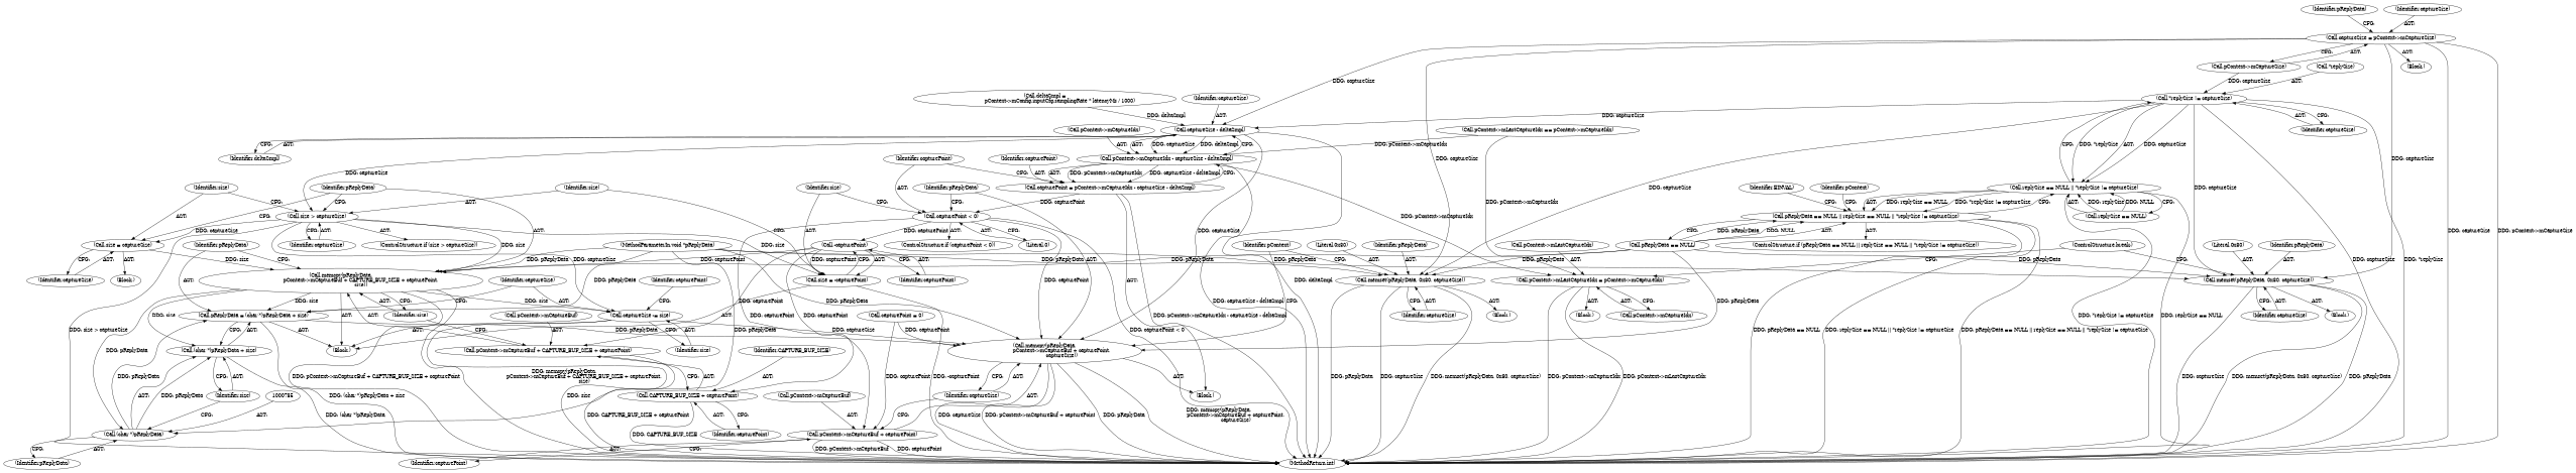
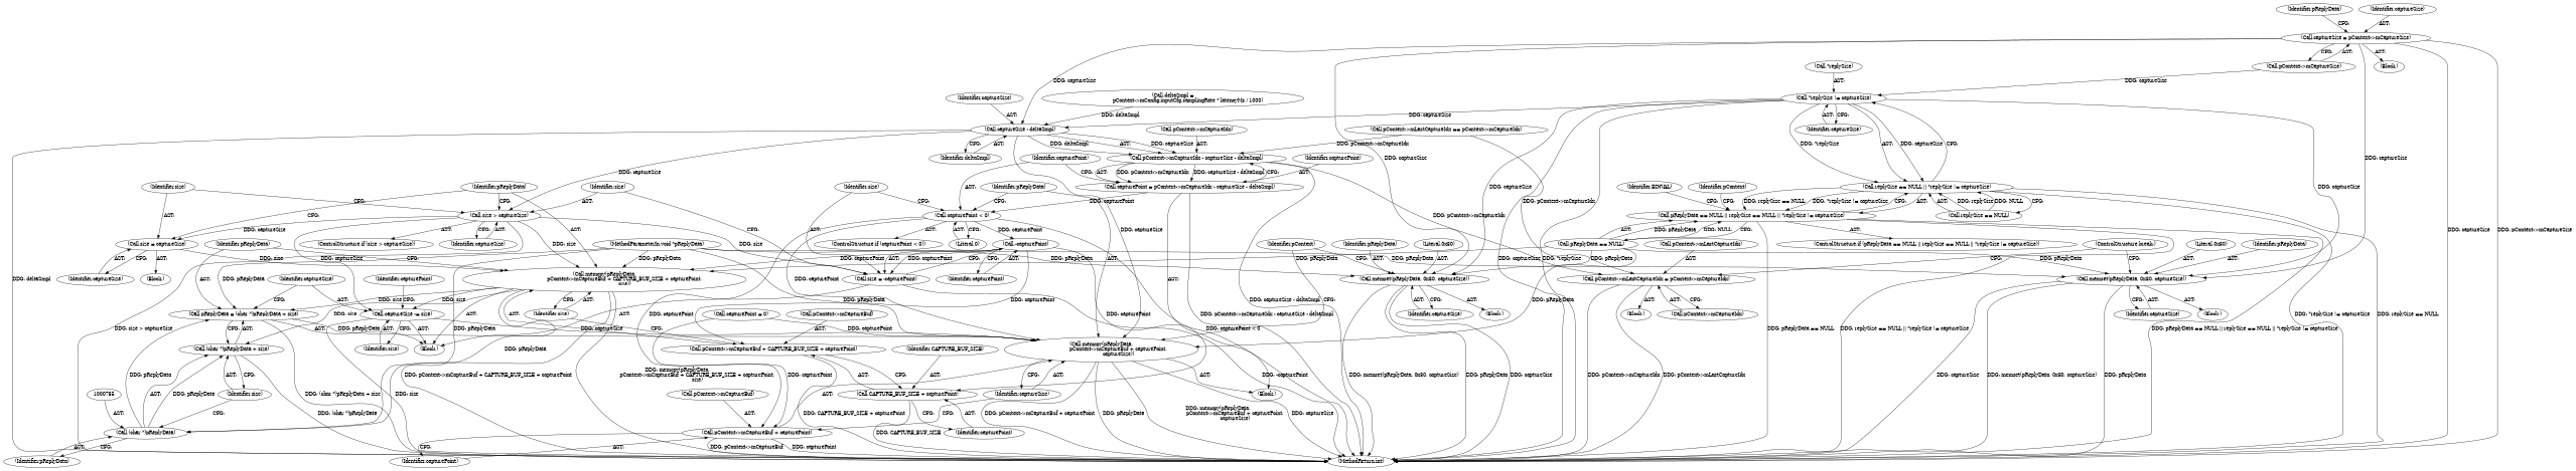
  digraph {
    n1 [label="(Call,captureSize = pContext->mCaptureSize)"]
    n2 [label="(Call,memset(pReplyData, 0x80, captureSize))"]
    n3 [label="(Call,captureSize - deltaSmpl)"]
    n4 [label="(Call,memset(pReplyData, 0x80, captureSize))"]
    n5 [label="(Call,pContext->mCaptureSize)"]
    n6 [label="(Block,)"]
    n7 [label="(MethodReturn,int)"]
    n8 [label="(Call,*replySize != captureSize)"]
    n9 [label="(Call,replySize == NULL || *replySize != captureSize)"]
    n10 [label="(Identifier,captureSize)"]
    n11 [label="(Block,)"]
    n12 [label="(Identifier,captureSize)"]
    n13 [label="(Call,pContext->mCaptureIdx - captureSize - deltaSmpl)"]
    n14 [label="(Call,size > captureSize)"]
    n15 [label="(Call,memcpy(pReplyData,\n                       pContext->mCaptureBuf + capturePoint,\n                       captureSize))"]
    n16 [label="(Identifier,deltaSmpl)"]
    n17 [label="(Identifier,captureSize)"]
    n18 [label="(Block,)"]
    n19 [label="(Call,pReplyData == NULL || replySize == NULL || *replySize != captureSize)"]
    n20 [label="(Call,replySize == NULL)"]
    n21 [label="(Call,pReplyData == NULL)"]
    n22 [label="(ControlStructure,if (pReplyData == NULL || replySize == NULL || *replySize != captureSize))"]
    n23 [label="(Call,memcpy(pReplyData,\n                           pContext->mCaptureBuf + CAPTURE_BUF_SIZE + capturePoint,\n                           size))"]
    n24 [label="(Call,capturePoint = pContext->mCaptureIdx - captureSize - deltaSmpl)"]
    n25 [label="(Call,pContext->mLastCaptureIdx = pContext->mCaptureIdx)"]
    n26 [label="(Call,size = -capturePoint)"]
    n27 [label="(Call,size = captureSize)"]
    n28 [label="(Call,captureSize -= size)"]
    n29 [label="(Identifier,captureSize)"]
    n30 [label="(ControlStructure,if (size > captureSize))"]
    n31 [label="(Block,)"]
    n32 [label="(Identifier,captureSize)"]
    n33 [label="(Call,capturePoint < 0)"]
    n34 [label="(Call,pContext->mCaptureIdx)"]
    n35 [label="(Block,)"]
    n36 [label="(Call,-capturePoint)"]
    n37 [label="(Call,pContext->mCaptureBuf + capturePoint)"]
    n38 [label="(ControlStructure,if (capturePoint < 0))"]
    n39 [label="(Literal,0)"]
    n40 [label="(Call,pContext->mCaptureBuf + CAPTURE_BUF_SIZE + capturePoint)"]
    n41 [label="(Call,CAPTURE_BUF_SIZE + capturePoint)"]
    n42 [label="(Identifier,capturePoint)"]
    n43 [label="(Identifier,capturePoint)"]
    n44 [label="(Block,)"]
    n45 [label="(Call,pReplyData = (char *)pReplyData + size)"]
    n46 [label="(Call,(char *)pReplyData)"]
    n47 [label="(Call,(char *)pReplyData + size)"]
    n48 [label="(Identifier,size)"]
    n49 [label="(Identifier,capturePoint)"]
    n50 [label="(Block,)"]
    n51 [label="(Identifier,captureSize)"]
    n52 [label="(Identifier,size)"]
    n53 [label="(Identifier,pReplyData)"]
    n54 [label="(Identifier,size)"]
    n55 [label="(Identifier,size)"]
    n56 [label="(Identifier,CAPTURE_BUF_SIZE)"]
    n57 [label="(Identifier,pReplyData)"]
    n58 [label="(Literal,0x80)"]
    n59 [label="(Identifier,captureSize)"]
    n60 [label="(Call,pContext->mLastCaptureIdx == pContext->mCaptureIdx)"]
    n61 [label="(Call,deltaSmpl =\n                    pContext->mConfig.inputCfg.samplingRate * latencyMs / 1000)"]
    n62 [label="(Identifier,pReplyData)"]
    n63 [label="(Identifier,pContext)"]
    n64 [label="(Identifier,capturePoint)"]
    n65 [label="(Identifier,captureSize)"]
    n66 [label="(Call,pContext->mCaptureBuf)"]
    n67 [label="(MethodParameterIn,void *pReplyData)"]
    n68 [label="(Call,capturePoint = 0)"]
    n69 [label="(Identifier,pReplyData)"]
    n70 [label="(Identifier,capturePoint)"]
    n71 [label="(Identifier,EINVAL)"]
    n72 [label="(ControlStructure,break;)"]
    n73 [label="(Identifier,pContext)"]
    n74 [label="(Identifier,size)"]
    n75 [label="(Call,pContext->mLastCaptureIdx)"]
    n76 [label="(Call,pContext->mCaptureBuf)"]
    n77 [label="(Identifier,captureSize)"]
    n78 [label="(Literal,0x80)"]
    n79 [label="(Identifier,pReplyData)"]
    n80 [label="(Identifier,pReplyData)"]
    n81 [label="(Call,*replySize)"]
    n82 [label="(Identifier,pReplyData)"]
    n83 [label="(Identifier,capturePoint)"]
    n84 [label="(Identifier,size)"]
    n85 [label="(Call,pContext->mCaptureIdx)"]
    1000785
    n1 -> n2 [label="DDG: captureSize"]
    n1 -> n3 [label="DDG: captureSize"]
    n1 -> n4 [label="DDG: captureSize"]
    n1 -> n5 [label="CFG: "]
    n1 -> n6 [label="AST: "]
    n1 -> n7 [label="DDG: captureSize"]
    n1 -> n7 [label="DDG: pContext->mCaptureSize"]
    n2 -> n7 [label="DDG: captureSize"]
    n2 -> n7 [label="DDG: memset(pReplyData, 0x80, captureSize)"]
    n2 -> n7 [label="DDG: pReplyData"]
    n2 -> n11 [label="AST: "]
    n2 -> n12 [label="CFG: "]
    n3 -> n7 [label="DDG: deltaSmpl"]
    n3 -> n13 [label="AST: "]
    n3 -> n13 [label="DDG: captureSize"]
    n3 -> n13 [label="DDG: deltaSmpl"]
    n3 -> n14 [label="DDG: captureSize"]
    n3 -> n15 [label="DDG: captureSize"]
    n3 -> n16 [label="CFG: "]
    n4 -> n7 [label="DDG: captureSize"]
    n4 -> n7 [label="DDG: memset(pReplyData, 0x80, captureSize)"]
    n4 -> n7 [label="DDG: pReplyData"]
    n4 -> n17 [label="CFG: "]
    n4 -> n18 [label="AST: "]
    n5 -> n1 [label="AST: "]
    n5 -> n8 [label="DDG: captureSize"]
    n8 -> n2 [label="DDG: captureSize"]
    n8 -> n3 [label="DDG: captureSize"]
    n8 -> n4 [label="DDG: captureSize"]
    n8 -> n7 [label="DDG: captureSize"]
    n8 -> n7 [label="DDG: *replySize"]
    n8 -> n9 [label="AST: "]
    n8 -> n9 [label="DDG: *replySize"]
    n8 -> n9 [label="DDG: captureSize"]
    n8 -> n10 [label="CFG: "]
    n9 -> n7 [label="DDG: *replySize != captureSize"]
    n9 -> n7 [label="DDG: replySize == NULL"]
    n9 -> n8 [label="CFG: "]
    n9 -> n19 [label="AST: "]
    n9 -> n19 [label="DDG: replySize == NULL"]
    n9 -> n19 [label="DDG: *replySize != captureSize"]
    n9 -> n20 [label="CFG: "]
    n10 -> n8 [label="AST: "]
    n12 -> n2 [label="AST: "]
-   n13 -> n3 [label="CFG: "]
    n13 -> n7 [label="DDG: captureSize - deltaSmpl"]
    n13 -> n24 [label="AST: "]
    n13 -> n24 [label="DDG: pContext->mCaptureIdx"]
    n13 -> n24 [label="DDG: captureSize - deltaSmpl"]
    n13 -> n25 [label="DDG: pContext->mCaptureIdx"]
    n14 -> n7 [label="DDG: size > captureSize"]
    n14 -> n23 [label="DDG: size"]
    n14 -> n26 [label="DDG: size"]
    n14 -> n27 [label="DDG: captureSize"]
    n14 -> n28 [label="DDG: captureSize"]
    n14 -> n29 [label="CFG: "]
    n14 -> n30 [label="AST: "]
    n15 -> n7 [label="DDG: pContext->mCaptureBuf + capturePoint"]
    n15 -> n7 [label="DDG: pReplyData"]
    n15 -> n7 [label="DDG: memcpy(pReplyData,\n                       pContext->mCaptureBuf + capturePoint,\n                       captureSize)"]
    n15 -> n7 [label="DDG: captureSize"]
    n15 -> n31 [label="AST: "]
    n15 -> n32 [label="CFG: "]
    n16 -> n3 [label="AST: "]
    n17 -> n4 [label="AST: "]
    n19 -> n7 [label="DDG: replySize == NULL || *replySize != captureSize"]
    n19 -> n7 [label="DDG: pReplyData == NULL || replySize == NULL || *replySize != captureSize"]
    n19 -> n7 [label="DDG: pReplyData == NULL"]
    n19 -> n9 [label="CFG: "]
    n19 -> n21 [label="CFG: "]
    n19 -> n22 [label="AST: "]
    n20 -> n9 [label="AST: "]
    n20 -> n9 [label="DDG: replySize"]
    n20 -> n9 [label="DDG: NULL"]
    n21 -> n2 [label="DDG: pReplyData"]
    n21 -> n4 [label="DDG: pReplyData"]
    n21 -> n15 [label="DDG: pReplyData"]
    n21 -> n19 [label="AST: "]
    n21 -> n19 [label="DDG: pReplyData"]
    n21 -> n19 [label="DDG: NULL"]
    n21 -> n23 [label="DDG: pReplyData"]
    n23 -> n7 [label="DDG: pContext->mCaptureBuf + CAPTURE_BUF_SIZE + capturePoint"]
    n23 -> n7 [label="DDG: memcpy(pReplyData,\n                           pContext->mCaptureBuf + CAPTURE_BUF_SIZE + capturePoint,\n                           size)"]
    n23 -> n28 [label="DDG: size"]
    n23 -> n44 [label="AST: "]
    n23 -> n45 [label="DDG: size"]
    n23 -> n46 [label="DDG: pReplyData"]
    n23 -> n47 [label="DDG: size"]
    n23 -> n48 [label="CFG: "]
    n24 -> n7 [label="DDG: pContext->mCaptureIdx - captureSize - deltaSmpl"]
    n24 -> n13 [label="CFG: "]
    n24 -> n31 [label="AST: "]
    n24 -> n33 [label="DDG: capturePoint"]
    n25 -> n7 [label="DDG: pContext->mLastCaptureIdx"]
    n25 -> n7 [label="DDG: pContext->mCaptureIdx"]
    n25 -> n34 [label="CFG: "]
    n25 -> n35 [label="AST: "]
    n26 -> n7 [label="DDG: -capturePoint"]
    n26 -> n36 [label="CFG: "]
    n26 -> n44 [label="AST: "]
    n27 -> n23 [label="DDG: size"]
    n27 -> n50 [label="AST: "]
    n27 -> n51 [label="CFG: "]
    n28 -> n7 [label="DDG: size"]
    n28 -> n15 [label="DDG: captureSize"]
    n28 -> n44 [label="AST: "]
    n28 -> n52 [label="CFG: "]
    n29 -> n14 [label="AST: "]
    n32 -> n15 [label="AST: "]
    n32 -> n37 [label="CFG: "]
    n33 -> n7 [label="DDG: capturePoint < 0"]
    n33 -> n15 [label="DDG: capturePoint"]
    n33 -> n36 [label="DDG: capturePoint"]
    n33 -> n37 [label="DDG: capturePoint"]
    n33 -> n38 [label="AST: "]
    n33 -> n39 [label="CFG: "]
    n34 -> n25 [label="AST: "]
    n36 -> n23 [label="DDG: capturePoint"]
    n36 -> n26 [label="AST: "]
    n36 -> n26 [label="DDG: capturePoint"]
    n36 -> n40 [label="DDG: capturePoint"]
    n36 -> n41 [label="DDG: capturePoint"]
    n36 -> n42 [label="CFG: "]
    n37 -> n7 [label="DDG: capturePoint"]
    n37 -> n7 [label="DDG: pContext->mCaptureBuf"]
    n37 -> n15 [label="AST: "]
    n37 -> n43 [label="CFG: "]
    n39 -> n33 [label="AST: "]
    n40 -> n7 [label="DDG: CAPTURE_BUF_SIZE + capturePoint"]
    n40 -> n23 [label="AST: "]
    n40 -> n41 [label="CFG: "]
    n41 -> n7 [label="DDG: CAPTURE_BUF_SIZE"]
    n41 -> n40 [label="AST: "]
    n41 -> n49 [label="CFG: "]
    n42 -> n36 [label="AST: "]
    n43 -> n37 [label="AST: "]
    n45 -> n7 [label="DDG: (char *)pReplyData + size"]
    n45 -> n15 [label="DDG: pReplyData"]
    n45 -> n44 [label="AST: "]
    n45 -> n47 [label="CFG: "]
    n46 -> n45 [label="DDG: pReplyData"]
    n46 -> n47 [label="AST: "]
    n46 -> n47 [label="DDG: pReplyData"]
    n46 -> n53 [label="CFG: "]
    n47 -> n7 [label="DDG: (char *)pReplyData"]
    n47 -> n45 [label="AST: "]
    n47 -> n54 [label="CFG: "]
    n48 -> n23 [label="AST: "]
    n48 -> n40 [label="CFG: "]
    n49 -> n41 [label="AST: "]
    n51 -> n27 [label="AST: "]
    n52 -> n28 [label="AST: "]
    n53 -> n46 [label="AST: "]
    n54 -> n46 [label="CFG: "]
    n54 -> n47 [label="AST: "]
    n55 -> n14 [label="CFG: "]
    n55 -> n27 [label="AST: "]
    n56 -> n41 [label="AST: "]
    n57 -> n4 [label="AST: "]
    n58 -> n2 [label="AST: "]
    n59 -> n3 [label="AST: "]
    n60 -> n13 [label="DDG: pContext->mCaptureIdx"]
    n60 -> n25 [label="DDG: pContext->mCaptureIdx"]
    n61 -> n3 [label="DDG: deltaSmpl"]
    n62 -> n23 [label="CFG: "]
    n62 -> n45 [label="AST: "]
    n63 -> n2 [label="CFG: "]
    n63 -> n15 [label="CFG: "]
    n64 -> n24 [label="AST: "]
    n65 -> n28 [label="AST: "]
    n65 -> n45 [label="CFG: "]
    n66 -> n40 [label="AST: "]
    n67 -> n2 [label="DDG: pReplyData"]
    n67 -> n4 [label="DDG: pReplyData"]
    n67 -> n15 [label="DDG: pReplyData"]
    n67 -> n23 [label="DDG: pReplyData"]
    n67 -> n45 [label="DDG: pReplyData"]
    n67 -> n46 [label="DDG: pReplyData"]
    n68 -> n15 [label="DDG: capturePoint"]
    n68 -> n37 [label="DDG: capturePoint"]
    n69 -> n1 [label="CFG: "]
    n70 -> n28 [label="CFG: "]
    n71 -> n19 [label="CFG: "]
    n72 -> n4 [label="CFG: "]
    n72 -> n25 [label="CFG: "]
    n73 -> n19 [label="CFG: "]
    n74 -> n14 [label="AST: "]
    n74 -> n26 [label="CFG: "]
    n75 -> n25 [label="AST: "]
    n76 -> n37 [label="AST: "]
    n77 -> n1 [label="AST: "]
    n78 -> n4 [label="AST: "]
    n79 -> n2 [label="AST: "]
    n80 -> n14 [label="CFG: "]
    n80 -> n23 [label="AST: "]
    n80 -> n27 [label="CFG: "]
    n81 -> n8 [label="AST: "]
    n82 -> n15 [label="AST: "]
    n82 -> n33 [label="CFG: "]
    n83 -> n24 [label="CFG: "]
    n83 -> n33 [label="AST: "]
    n84 -> n26 [label="AST: "]
    n84 -> n33 [label="CFG: "]
    n85 -> n13 [label="AST: "]
    1000785 -> n46 [label="AST: "]
  }
